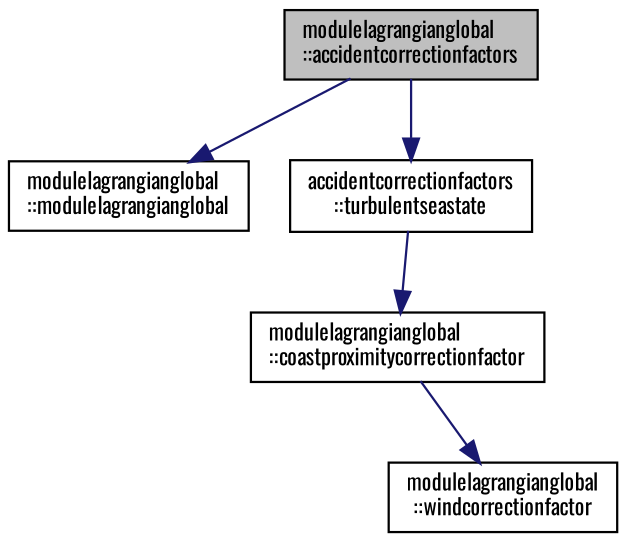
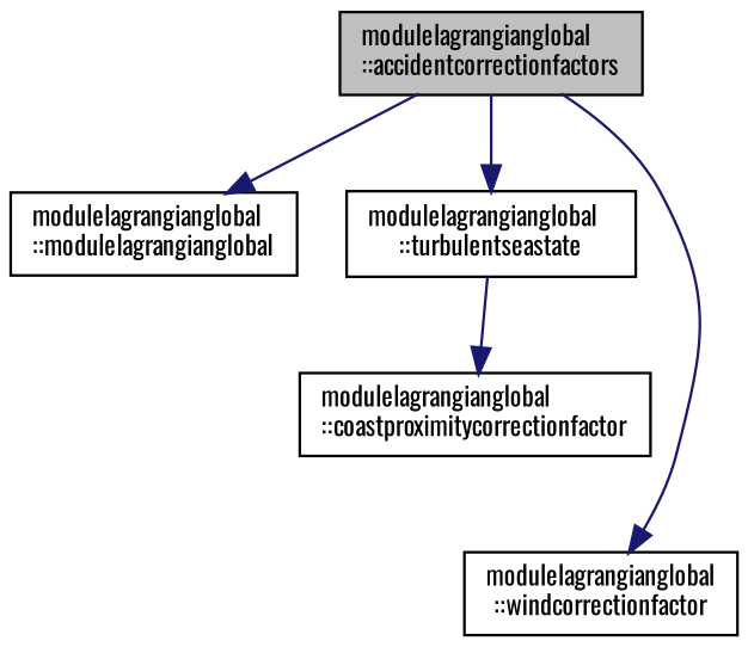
  digraph {
    fontname=Oswald
    rankdir=TB
    node [color=black fillcolor=white fontname=Oswald fontsize=10 shape=record style=filled]
    edge [color=midnightblue fontname=Oswald fontsize=10 labelfontname=Helvetica labelfontsize=10 style=solid]
    n1 [fillcolor=grey75 fontcolor=black height=0.2 label="modulelagrangianglobal\l::accidentcorrectionfactors" width=0.4]
    n2 [height=0.2 label="modulelagrangianglobal\l::modulelagrangianglobal" width=0.4]
-   n3 [height=0.2 label="accidentcorrectionfactors\l::turbulentseastate" width=0.4]
+   n3 [height=0.2 label="modulelagrangianglobal\l::turbulentseastate" width=0.4]
    n4 [height=0.2 label="modulelagrangianglobal\l::windcorrectionfactor" width=0.4]
    n5 [height=0.2 label="modulelagrangianglobal\l::coastproximitycorrectionfactor" width=0.4]
    n1 -> n2
    n1 -> n3
-   n5 -> n4
+   n1 -> n4
    n3 -> n5
  }
